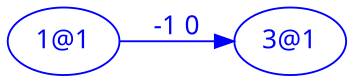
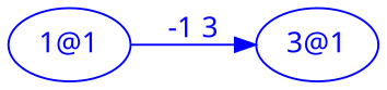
  digraph {
    rankdir=LR
    fontname="Noto Sans"
    node [color=blue fontcolor=blue fontname="Noto Sans"]
    n1 [label="1@1"]
    n2 [label="3@1"]
-   n1 -> n2 [color=blue fontcolor=blue label="-1 0" fontname="Noto Sans"]
+   n1 -> n2 [color=blue fontcolor=blue label="-1 3" fontname="Noto Sans"]
  }
